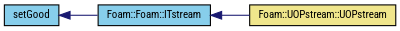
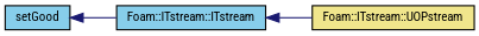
  digraph {
    fontname="Roboto Condensed"
    rankdir=LR
    node [color=black fillcolor=skyblue fontname="Roboto Condensed" fontsize=10 shape=record style=filled]
    edge [color=midnightblue dir=back fontname="Roboto Condensed" fontsize=10 labelfontname=Helvetica labelfontsize=10 style=solid]
    n1 [fontcolor=black height=0.2 label=setGood width=0.4]
-   n2 [height=0.2 label="Foam::Foam::ITstream" width=0.4]
-   n3 [fillcolor=khaki height=0.2 label="Foam::UOPstream::UOPstream" width=0.4]
+   n2 [height=0.2 label="Foam::ITstream::ITstream" width=0.4]
+   n3 [fillcolor=khaki height=0.2 label="Foam::ITstream::UOPstream" width=0.4]
    n1 -> n2
    n2 -> n3
  }
